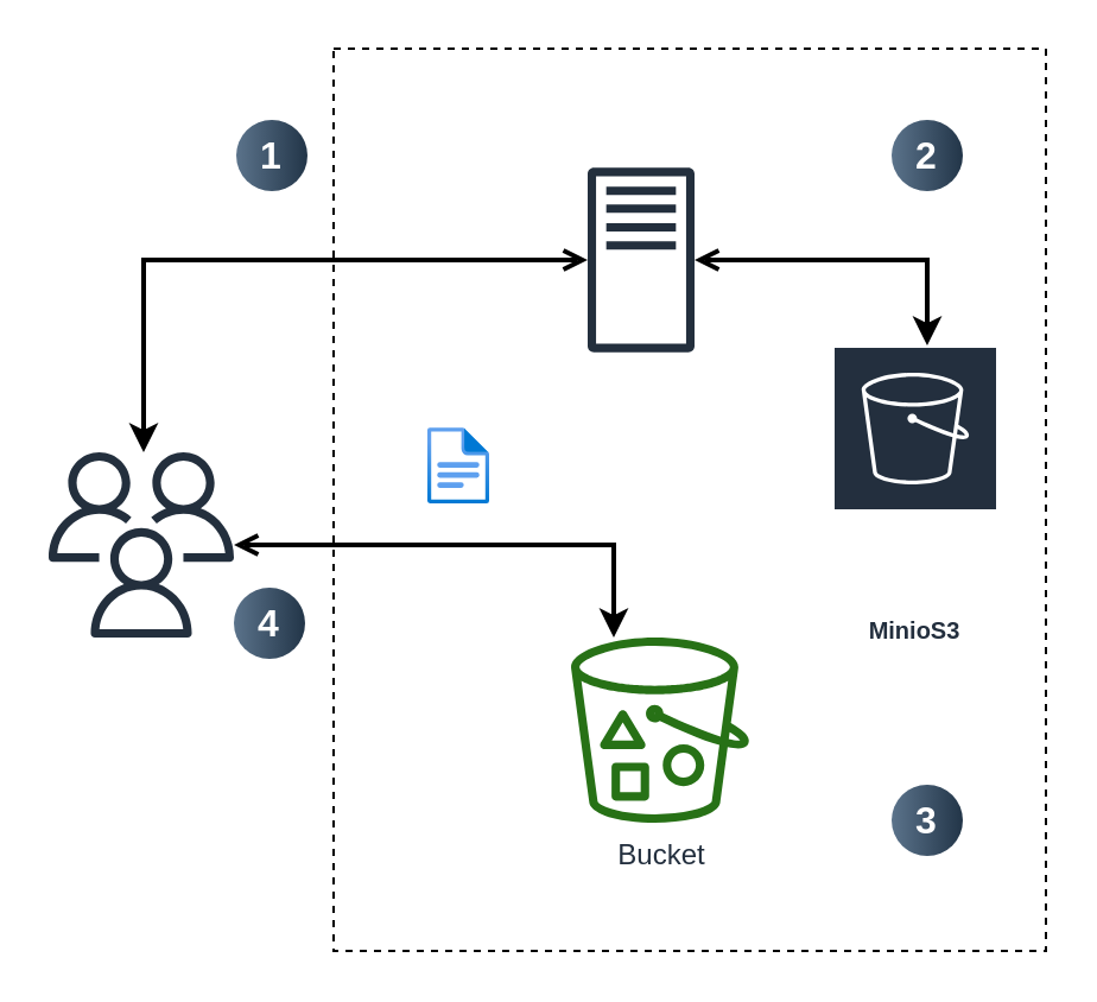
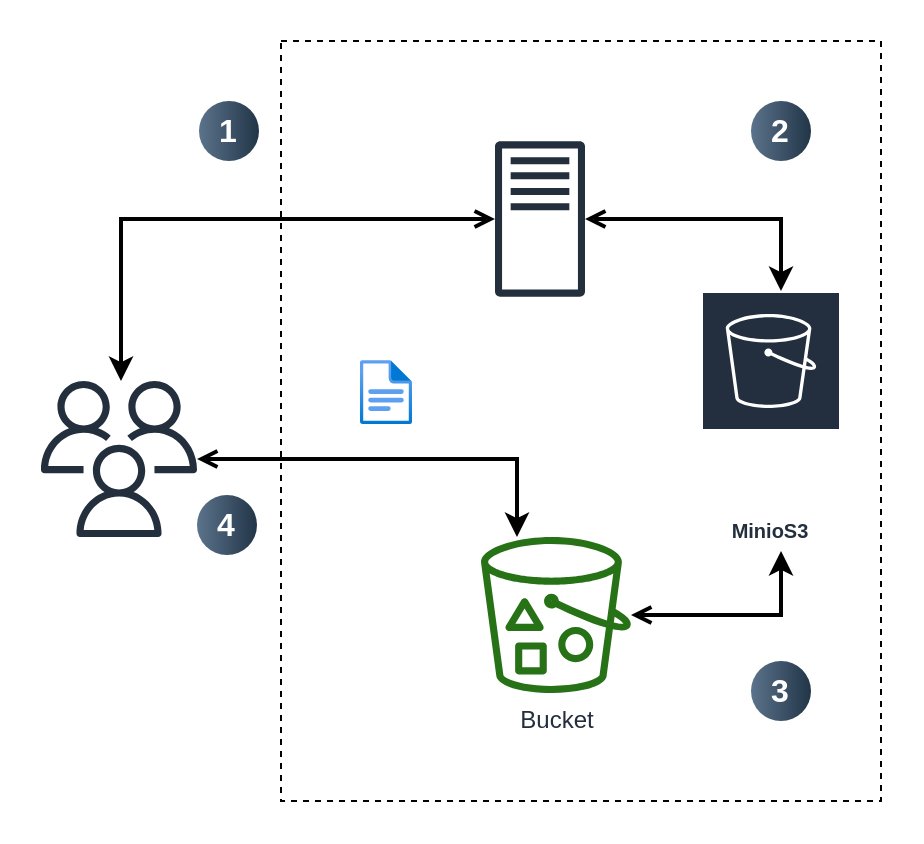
  <mxCell id="0" />
  <mxCell id="1" parent="0" />
  <mxCell id="2" value="" style="rounded=0;whiteSpace=wrap;html=1;labelBackgroundColor=none;fillColor=none;dashed=1;container=1;pointerEvents=0;collapsible=0;recursiveResize=0;" parent="1" vertex="1"><mxGeometry x="140" width="300" height="380" as="geometry" y="20" /></mxCell>
  <mxCell id="3" value="Bucket" style="outlineConnect=0;fontColor=#232F3E;gradientColor=none;fillColor=#277116;strokeColor=none;dashed=0;verticalLabelPosition=bottom;verticalAlign=top;align=center;html=1;fontSize=12;fontStyle=0;aspect=fixed;pointerEvents=1;shape=mxgraph.aws4.bucket_with_objects;labelBackgroundColor=#ffffff;" parent="2" vertex="1"><mxGeometry x="100.0" y="248" width="75" height="78" as="geometry" /></mxCell>
  <mxCell id="4" value="" style="sketch=0;outlineConnect=0;fontColor=#232F3E;gradientColor=none;fillColor=#232F3D;strokeColor=none;dashed=0;verticalLabelPosition=bottom;verticalAlign=top;align=center;html=1;fontSize=12;fontStyle=0;aspect=fixed;pointerEvents=1;shape=mxgraph.aws4.traditional_server;" vertex="1" parent="2"><mxGeometry x="107" y="50" width="45" height="78" as="geometry" /></mxCell>
  <mxCell id="5" value="MinioS3" style="sketch=0;outlineConnect=0;fontColor=#232F3E;gradientColor=none;strokeColor=#ffffff;fillColor=#232F3E;dashed=0;verticalLabelPosition=middle;verticalAlign=bottom;align=center;html=1;whiteSpace=wrap;fontSize=10;fontStyle=1;spacing=3;shape=mxgraph.aws4.productIcon;prIcon=mxgraph.aws4.s3;" vertex="1" parent="2"><mxGeometry x="210" y="125" width="70" height="130" as="geometry" /></mxCell>
  <mxCell id="6" value="" style="image;aspect=fixed;html=1;points=[];align=center;fontSize=12;image=img/lib/azure2/general/File.svg;" vertex="1" parent="2"><mxGeometry x="40" y="160" width="26" height="32.04" as="geometry" /></mxCell>
+ <mxCell id="7" style="edgeStyle=orthogonalEdgeStyle;rounded=0;orthogonalLoop=1;jettySize=auto;html=1;endArrow=open;endFill=0;strokeWidth=2;startArrow=classic;startFill=1;" edge="1" parent="2" source="5" target="3"><mxGeometry relative="1" as="geometry"><mxPoint x="148" y="258" as="sourcePoint" /><mxPoint x="-12" y="219" as="targetPoint" /><Array as="points"><mxPoint x="250" y="287" /></Array></mxGeometry></mxCell>
  <mxCell id="8" style="edgeStyle=orthogonalEdgeStyle;rounded=0;orthogonalLoop=1;jettySize=auto;html=1;endArrow=open;endFill=0;strokeWidth=2;startArrow=classic;startFill=1;" edge="1" parent="2" source="5" target="4"><mxGeometry relative="1" as="geometry"><mxPoint x="260" y="258" as="sourcePoint" /><mxPoint x="185" y="297" as="targetPoint" /><Array as="points"><mxPoint x="250" y="89" /></Array></mxGeometry></mxCell>
  <mxCell id="9" value="2" style="ellipse;whiteSpace=wrap;html=1;aspect=fixed;rotation=0;gradientColor=#223548;strokeColor=none;gradientDirection=east;fillColor=#5b738b;rounded=0;pointerEvents=0;fontFamily=Helvetica;fontSize=16;fontColor=#FFFFFF;spacingTop=4;spacingBottom=4;spacingLeft=4;spacingRight=4;points=[];fontStyle=1" vertex="1" parent="2"><mxGeometry x="235" y="30" width="30" height="30" as="geometry" /></mxCell>
  <mxCell id="10" value="3" style="ellipse;whiteSpace=wrap;html=1;aspect=fixed;rotation=0;gradientColor=#223548;strokeColor=none;gradientDirection=east;fillColor=#5b738b;rounded=0;pointerEvents=0;fontFamily=Helvetica;fontSize=16;fontColor=#FFFFFF;spacingTop=4;spacingBottom=4;spacingLeft=4;spacingRight=4;points=[];fontStyle=1" vertex="1" parent="2"><mxGeometry x="235" y="310" width="30" height="30" as="geometry" /></mxCell>
  <mxCell id="11" style="edgeStyle=orthogonalEdgeStyle;rounded=0;orthogonalLoop=1;jettySize=auto;html=1;endArrow=open;endFill=0;strokeWidth=2;startArrow=classic;startFill=1;" parent="1" source="3" target="12" edge="1"><mxGeometry relative="1" as="geometry"><mxPoint x="320" y="580" as="targetPoint" /><Array as="points"><mxPoint x="258" y="229" /></Array></mxGeometry></mxCell>
  <mxCell id="12" value="" style="sketch=0;outlineConnect=0;fontColor=#232F3E;gradientColor=none;fillColor=#232F3D;strokeColor=none;dashed=0;verticalLabelPosition=bottom;verticalAlign=top;align=center;html=1;fontSize=12;fontStyle=0;aspect=fixed;pointerEvents=1;shape=mxgraph.aws4.users;" vertex="1" parent="1"><mxGeometry x="20" y="190" width="78" height="78" as="geometry" /></mxCell>
  <mxCell id="13" style="edgeStyle=orthogonalEdgeStyle;rounded=0;orthogonalLoop=1;jettySize=auto;html=1;endArrow=open;endFill=0;strokeWidth=2;startArrow=classic;startFill=1;" edge="1" parent="1" source="12" target="4"><mxGeometry relative="1" as="geometry"><mxPoint x="230" y="339" as="sourcePoint" /><mxPoint x="69" y="278" as="targetPoint" /><Array as="points"><mxPoint x="60" y="109" /></Array></mxGeometry></mxCell>
  <mxCell id="14" style="edgeStyle=orthogonalEdgeStyle;rounded=0;orthogonalLoop=1;jettySize=auto;html=1;exitX=0.5;exitY=1;exitDx=0;exitDy=0;" edge="1" parent="1" source="2" target="2"><mxGeometry relative="1" as="geometry" /></mxCell>
  <mxCell id="15" value="1" style="ellipse;whiteSpace=wrap;html=1;aspect=fixed;rotation=0;gradientColor=#223548;strokeColor=none;gradientDirection=east;fillColor=#5b738b;rounded=0;pointerEvents=0;fontFamily=Helvetica;fontSize=16;fontColor=#FFFFFF;spacingTop=4;spacingBottom=4;spacingLeft=4;spacingRight=4;points=[];fontStyle=1" vertex="1" parent="1"><mxGeometry x="99" y="50" width="30" height="30" as="geometry" /></mxCell>
  <mxCell id="16" value="4" style="ellipse;whiteSpace=wrap;html=1;aspect=fixed;rotation=0;gradientColor=#223548;strokeColor=none;gradientDirection=east;fillColor=#5b738b;rounded=0;pointerEvents=0;fontFamily=Helvetica;fontSize=16;fontColor=#FFFFFF;spacingTop=4;spacingBottom=4;spacingLeft=4;spacingRight=4;points=[];fontStyle=1" vertex="1" parent="1"><mxGeometry x="98" y="247" width="30" height="30" as="geometry" /></mxCell>
  <mxCell id="17" style="edgeStyle=orthogonalEdgeStyle;rounded=0;orthogonalLoop=1;jettySize=auto;html=1;exitX=0.5;exitY=1;exitDx=0;exitDy=0;" edge="1" parent="1" source="2" target="2"><mxGeometry relative="1" as="geometry" /></mxCell>
